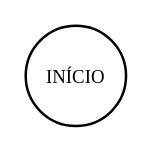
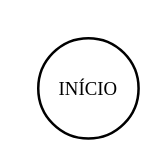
  <mxCell id="0" />
  <mxCell id="1" parent="0" />
- <mxCell id="2" value="&lt;span&gt;&lt;font style=&quot;font-size: 15px;&quot; face=&quot;Russo One&quot;&gt;INÍCIO&lt;/font&gt;&lt;/span&gt;" style="ellipse;whiteSpace=wrap;html=1;aspect=fixed;fontStyle=0;strokeWidth=2;" vertex="1" parent="1"><mxGeometry x="20" y="20" width="80" height="80" as="geometry" /></mxCell>
+ <mxCell id="2" value="&lt;span&gt;&lt;font style=&quot;font-size: 15px;&quot; face=&quot;Russo One&quot;&gt;INÍCIO&lt;/font&gt;&lt;/span&gt;" style="ellipse;whiteSpace=wrap;html=1;aspect=fixed;fontStyle=0;strokeWidth=2;" vertex="1" parent="1"><mxGeometry x="30" y="30" width="80" height="80" as="geometry" /></mxCell>
